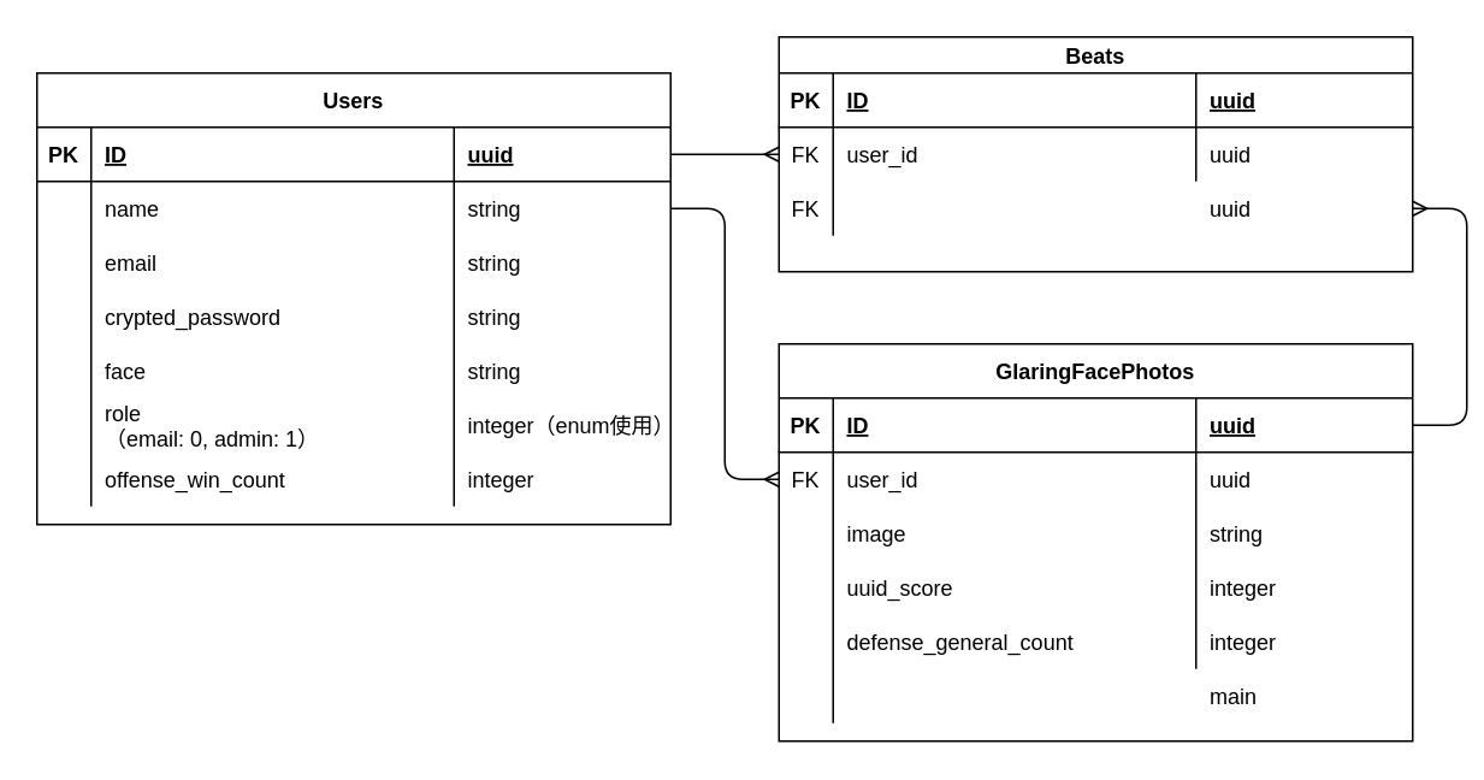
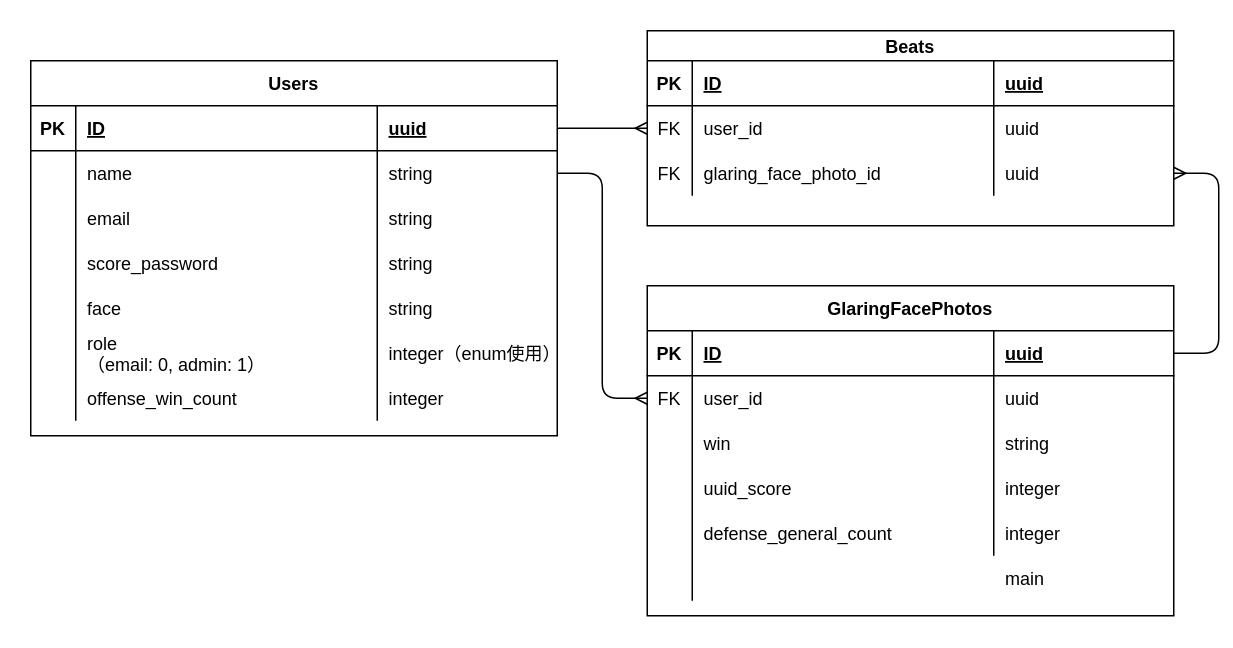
  <mxCell id="0" />
  <mxCell id="1" parent="0" />
  <mxCell id="2" value="Users" style="shape=table;startSize=30;container=1;collapsible=1;childLayout=tableLayout;fixedRows=1;rowLines=0;fontStyle=1;align=center;resizeLast=1;" vertex="1" parent="1"><mxGeometry x="20" y="40" width="351" height="250" as="geometry" /></mxCell>
  <mxCell id="3" value="" style="shape=partialRectangle;collapsible=0;dropTarget=0;pointerEvents=0;fillColor=none;top=0;left=0;bottom=1;right=0;points=[[0,0.5],[1,0.5]];portConstraint=eastwest;" vertex="1" parent="2"><mxGeometry y="30" width="351" height="30" as="geometry" /></mxCell>
  <mxCell id="4" value="PK" style="shape=partialRectangle;connectable=0;fillColor=none;top=0;left=0;bottom=0;right=0;fontStyle=1;overflow=hidden;" vertex="1" parent="3"><mxGeometry width="30" height="30" as="geometry"><mxRectangle width="30" height="30" as="alternateBounds" /></mxGeometry></mxCell>
  <mxCell id="5" value="ID" style="shape=partialRectangle;connectable=0;fillColor=none;top=0;left=0;bottom=0;right=0;align=left;spacingLeft=6;fontStyle=5;overflow=hidden;" vertex="1" parent="3"><mxGeometry x="30" width="201.0" height="30" as="geometry"><mxRectangle width="201.0" height="30" as="alternateBounds" /></mxGeometry></mxCell>
  <mxCell id="6" value="uuid" style="shape=partialRectangle;connectable=0;fillColor=none;top=0;left=0;bottom=0;right=0;align=left;spacingLeft=6;fontStyle=5;overflow=hidden;" vertex="1" parent="3"><mxGeometry x="231.0" width="120.0" height="30" as="geometry"><mxRectangle width="120.0" height="30" as="alternateBounds" /></mxGeometry></mxCell>
  <mxCell id="7" value="" style="shape=partialRectangle;collapsible=0;dropTarget=0;pointerEvents=0;fillColor=none;top=0;left=0;bottom=0;right=0;points=[[0,0.5],[1,0.5]];portConstraint=eastwest;" vertex="1" parent="2"><mxGeometry y="60" width="351" height="30" as="geometry" /></mxCell>
  <mxCell id="8" value="" style="shape=partialRectangle;connectable=0;fillColor=none;top=0;left=0;bottom=0;right=0;editable=1;overflow=hidden;" vertex="1" parent="7"><mxGeometry width="30" height="30" as="geometry"><mxRectangle width="30" height="30" as="alternateBounds" /></mxGeometry></mxCell>
  <mxCell id="9" value="name" style="shape=partialRectangle;connectable=0;fillColor=none;top=0;left=0;bottom=0;right=0;align=left;spacingLeft=6;overflow=hidden;" vertex="1" parent="7"><mxGeometry x="30" width="201.0" height="30" as="geometry"><mxRectangle width="201.0" height="30" as="alternateBounds" /></mxGeometry></mxCell>
  <mxCell id="10" value="string" style="shape=partialRectangle;connectable=0;fillColor=none;top=0;left=0;bottom=0;right=0;align=left;spacingLeft=6;overflow=hidden;" vertex="1" parent="7"><mxGeometry x="231.0" width="120.0" height="30" as="geometry"><mxRectangle width="120.0" height="30" as="alternateBounds" /></mxGeometry></mxCell>
  <mxCell id="11" style="shape=partialRectangle;collapsible=0;dropTarget=0;pointerEvents=0;fillColor=none;top=0;left=0;bottom=0;right=0;points=[[0,0.5],[1,0.5]];portConstraint=eastwest;" vertex="1" parent="2"><mxGeometry y="90" width="351" height="30" as="geometry" /></mxCell>
  <mxCell id="12" style="shape=partialRectangle;connectable=0;fillColor=none;top=0;left=0;bottom=0;right=0;editable=1;overflow=hidden;" vertex="1" parent="11"><mxGeometry width="30" height="30" as="geometry"><mxRectangle width="30" height="30" as="alternateBounds" /></mxGeometry></mxCell>
  <mxCell id="13" value="email" style="shape=partialRectangle;connectable=0;fillColor=none;top=0;left=0;bottom=0;right=0;align=left;spacingLeft=6;overflow=hidden;" vertex="1" parent="11"><mxGeometry x="30" width="201.0" height="30" as="geometry"><mxRectangle width="201.0" height="30" as="alternateBounds" /></mxGeometry></mxCell>
  <mxCell id="14" value="string" style="shape=partialRectangle;connectable=0;fillColor=none;top=0;left=0;bottom=0;right=0;align=left;spacingLeft=6;overflow=hidden;" vertex="1" parent="11"><mxGeometry x="231.0" width="120.0" height="30" as="geometry"><mxRectangle width="120.0" height="30" as="alternateBounds" /></mxGeometry></mxCell>
  <mxCell id="15" style="shape=partialRectangle;collapsible=0;dropTarget=0;pointerEvents=0;fillColor=none;top=0;left=0;bottom=0;right=0;points=[[0,0.5],[1,0.5]];portConstraint=eastwest;" vertex="1" parent="2"><mxGeometry y="120" width="351" height="30" as="geometry" /></mxCell>
  <mxCell id="16" style="shape=partialRectangle;connectable=0;fillColor=none;top=0;left=0;bottom=0;right=0;editable=1;overflow=hidden;" vertex="1" parent="15"><mxGeometry width="30" height="30" as="geometry"><mxRectangle width="30" height="30" as="alternateBounds" /></mxGeometry></mxCell>
- <mxCell id="17" value="crypted_password" style="shape=partialRectangle;connectable=0;fillColor=none;top=0;left=0;bottom=0;right=0;align=left;spacingLeft=6;overflow=hidden;" vertex="1" parent="15"><mxGeometry x="30" width="201.0" height="30" as="geometry"><mxRectangle width="201.0" height="30" as="alternateBounds" /></mxGeometry></mxCell>
+ <mxCell id="17" value="score_password" style="shape=partialRectangle;connectable=0;fillColor=none;top=0;left=0;bottom=0;right=0;align=left;spacingLeft=6;overflow=hidden;" vertex="1" parent="15"><mxGeometry x="30" width="201.0" height="30" as="geometry"><mxRectangle width="201.0" height="30" as="alternateBounds" /></mxGeometry></mxCell>
  <mxCell id="18" value="string" style="shape=partialRectangle;connectable=0;fillColor=none;top=0;left=0;bottom=0;right=0;align=left;spacingLeft=6;overflow=hidden;" vertex="1" parent="15"><mxGeometry x="231.0" width="120.0" height="30" as="geometry"><mxRectangle width="120.0" height="30" as="alternateBounds" /></mxGeometry></mxCell>
  <mxCell id="19" style="shape=partialRectangle;collapsible=0;dropTarget=0;pointerEvents=0;fillColor=none;top=0;left=0;bottom=0;right=0;points=[[0,0.5],[1,0.5]];portConstraint=eastwest;" vertex="1" parent="2"><mxGeometry y="150" width="351" height="30" as="geometry" /></mxCell>
  <mxCell id="20" style="shape=partialRectangle;connectable=0;fillColor=none;top=0;left=0;bottom=0;right=0;editable=1;overflow=hidden;" vertex="1" parent="19"><mxGeometry width="30" height="30" as="geometry"><mxRectangle width="30" height="30" as="alternateBounds" /></mxGeometry></mxCell>
  <mxCell id="21" value="face" style="shape=partialRectangle;connectable=0;fillColor=none;top=0;left=0;bottom=0;right=0;align=left;spacingLeft=6;overflow=hidden;" vertex="1" parent="19"><mxGeometry x="30" width="201.0" height="30" as="geometry"><mxRectangle width="201.0" height="30" as="alternateBounds" /></mxGeometry></mxCell>
  <mxCell id="22" value="string" style="shape=partialRectangle;connectable=0;fillColor=none;top=0;left=0;bottom=0;right=0;align=left;spacingLeft=6;overflow=hidden;" vertex="1" parent="19"><mxGeometry x="231.0" width="120.0" height="30" as="geometry"><mxRectangle width="120.0" height="30" as="alternateBounds" /></mxGeometry></mxCell>
  <mxCell id="23" style="shape=partialRectangle;collapsible=0;dropTarget=0;pointerEvents=0;fillColor=none;top=0;left=0;bottom=0;right=0;points=[[0,0.5],[1,0.5]];portConstraint=eastwest;" vertex="1" parent="2"><mxGeometry y="180" width="351" height="30" as="geometry" /></mxCell>
  <mxCell id="24" style="shape=partialRectangle;connectable=0;fillColor=none;top=0;left=0;bottom=0;right=0;editable=1;overflow=hidden;" vertex="1" parent="23"><mxGeometry width="30" height="30" as="geometry"><mxRectangle width="30" height="30" as="alternateBounds" /></mxGeometry></mxCell>
  <mxCell id="25" value="role&#10;（email: 0, admin: 1）" style="shape=partialRectangle;connectable=0;fillColor=none;top=0;left=0;bottom=0;right=0;align=left;spacingLeft=6;overflow=hidden;" vertex="1" parent="23"><mxGeometry x="30" width="201.0" height="30" as="geometry"><mxRectangle width="201.0" height="30" as="alternateBounds" /></mxGeometry></mxCell>
  <mxCell id="26" value="integer（enum使用）" style="shape=partialRectangle;connectable=0;fillColor=none;top=0;left=0;bottom=0;right=0;align=left;spacingLeft=6;overflow=hidden;" vertex="1" parent="23"><mxGeometry x="231.0" width="120.0" height="30" as="geometry"><mxRectangle width="120.0" height="30" as="alternateBounds" /></mxGeometry></mxCell>
  <mxCell id="27" style="shape=partialRectangle;collapsible=0;dropTarget=0;pointerEvents=0;fillColor=none;top=0;left=0;bottom=0;right=0;points=[[0,0.5],[1,0.5]];portConstraint=eastwest;" vertex="1" parent="2"><mxGeometry y="210" width="351" height="30" as="geometry" /></mxCell>
  <mxCell id="28" style="shape=partialRectangle;connectable=0;fillColor=none;top=0;left=0;bottom=0;right=0;editable=1;overflow=hidden;" vertex="1" parent="27"><mxGeometry width="30" height="30" as="geometry"><mxRectangle width="30" height="30" as="alternateBounds" /></mxGeometry></mxCell>
  <mxCell id="29" value="offense_win_count" style="shape=partialRectangle;connectable=0;fillColor=none;top=0;left=0;bottom=0;right=0;align=left;spacingLeft=6;overflow=hidden;" vertex="1" parent="27"><mxGeometry x="30" width="201.0" height="30" as="geometry"><mxRectangle width="201.0" height="30" as="alternateBounds" /></mxGeometry></mxCell>
  <mxCell id="30" value="integer" style="shape=partialRectangle;connectable=0;fillColor=none;top=0;left=0;bottom=0;right=0;align=left;spacingLeft=6;overflow=hidden;" vertex="1" parent="27"><mxGeometry x="231.0" width="120.0" height="30" as="geometry"><mxRectangle width="120.0" height="30" as="alternateBounds" /></mxGeometry></mxCell>
  <mxCell id="31" value="GlaringFacePhotos" style="shape=table;startSize=30;container=1;collapsible=1;childLayout=tableLayout;fixedRows=1;rowLines=0;fontStyle=1;align=center;resizeLast=1;" vertex="1" parent="1"><mxGeometry x="431" y="190" width="351" height="220" as="geometry" /></mxCell>
  <mxCell id="32" value="" style="shape=partialRectangle;collapsible=0;dropTarget=0;pointerEvents=0;fillColor=none;top=0;left=0;bottom=1;right=0;points=[[0,0.5],[1,0.5]];portConstraint=eastwest;" vertex="1" parent="31"><mxGeometry y="30" width="351" height="30" as="geometry" /></mxCell>
  <mxCell id="33" value="PK" style="shape=partialRectangle;connectable=0;fillColor=none;top=0;left=0;bottom=0;right=0;fontStyle=1;overflow=hidden;" vertex="1" parent="32"><mxGeometry width="30" height="30" as="geometry"><mxRectangle width="30" height="30" as="alternateBounds" /></mxGeometry></mxCell>
  <mxCell id="34" value="ID" style="shape=partialRectangle;connectable=0;fillColor=none;top=0;left=0;bottom=0;right=0;align=left;spacingLeft=6;fontStyle=5;overflow=hidden;" vertex="1" parent="32"><mxGeometry x="30" width="201" height="30" as="geometry"><mxRectangle width="201" height="30" as="alternateBounds" /></mxGeometry></mxCell>
  <mxCell id="35" value="uuid" style="shape=partialRectangle;connectable=0;fillColor=none;top=0;left=0;bottom=0;right=0;align=left;spacingLeft=6;fontStyle=5;overflow=hidden;" vertex="1" parent="32"><mxGeometry x="231" width="120" height="30" as="geometry"><mxRectangle width="120" height="30" as="alternateBounds" /></mxGeometry></mxCell>
  <mxCell id="36" style="shape=partialRectangle;collapsible=0;dropTarget=0;pointerEvents=0;fillColor=none;top=0;left=0;bottom=0;right=0;points=[[0,0.5],[1,0.5]];portConstraint=eastwest;" vertex="1" parent="31"><mxGeometry y="60" width="351" height="30" as="geometry" /></mxCell>
  <mxCell id="37" value="FK" style="shape=partialRectangle;connectable=0;fillColor=none;top=0;left=0;bottom=0;right=0;editable=1;overflow=hidden;" vertex="1" parent="36"><mxGeometry width="30" height="30" as="geometry"><mxRectangle width="30" height="30" as="alternateBounds" /></mxGeometry></mxCell>
  <mxCell id="38" value="user_id" style="shape=partialRectangle;connectable=0;fillColor=none;top=0;left=0;bottom=0;right=0;align=left;spacingLeft=6;overflow=hidden;" vertex="1" parent="36"><mxGeometry x="30" width="201" height="30" as="geometry"><mxRectangle width="201" height="30" as="alternateBounds" /></mxGeometry></mxCell>
  <mxCell id="39" value="uuid" style="shape=partialRectangle;connectable=0;fillColor=none;top=0;left=0;bottom=0;right=0;align=left;spacingLeft=6;overflow=hidden;" vertex="1" parent="36"><mxGeometry x="231" width="120" height="30" as="geometry"><mxRectangle width="120" height="30" as="alternateBounds" /></mxGeometry></mxCell>
  <mxCell id="40" value="" style="shape=partialRectangle;collapsible=0;dropTarget=0;pointerEvents=0;fillColor=none;top=0;left=0;bottom=0;right=0;points=[[0,0.5],[1,0.5]];portConstraint=eastwest;" vertex="1" parent="31"><mxGeometry y="90" width="351" height="30" as="geometry" /></mxCell>
  <mxCell id="41" value="" style="shape=partialRectangle;connectable=0;fillColor=none;top=0;left=0;bottom=0;right=0;editable=1;overflow=hidden;" vertex="1" parent="40"><mxGeometry width="30" height="30" as="geometry"><mxRectangle width="30" height="30" as="alternateBounds" /></mxGeometry></mxCell>
- <mxCell id="42" value="image" style="shape=partialRectangle;connectable=0;fillColor=none;top=0;left=0;bottom=0;right=0;align=left;spacingLeft=6;overflow=hidden;" vertex="1" parent="40"><mxGeometry x="30" width="201" height="30" as="geometry"><mxRectangle width="201" height="30" as="alternateBounds" /></mxGeometry></mxCell>
+ <mxCell id="42" value="win" style="shape=partialRectangle;connectable=0;fillColor=none;top=0;left=0;bottom=0;right=0;align=left;spacingLeft=6;overflow=hidden;" vertex="1" parent="40"><mxGeometry x="30" width="201" height="30" as="geometry"><mxRectangle width="201" height="30" as="alternateBounds" /></mxGeometry></mxCell>
  <mxCell id="43" value="string" style="shape=partialRectangle;connectable=0;fillColor=none;top=0;left=0;bottom=0;right=0;align=left;spacingLeft=6;overflow=hidden;" vertex="1" parent="40"><mxGeometry x="231" width="120" height="30" as="geometry"><mxRectangle width="120" height="30" as="alternateBounds" /></mxGeometry></mxCell>
  <mxCell id="44" value="" style="shape=partialRectangle;collapsible=0;dropTarget=0;pointerEvents=0;fillColor=none;top=0;left=0;bottom=0;right=0;points=[[0,0.5],[1,0.5]];portConstraint=eastwest;" vertex="1" parent="31"><mxGeometry y="120" width="351" height="30" as="geometry" /></mxCell>
  <mxCell id="45" value="" style="shape=partialRectangle;connectable=0;fillColor=none;top=0;left=0;bottom=0;right=0;editable=1;overflow=hidden;" vertex="1" parent="44"><mxGeometry width="30" height="30" as="geometry"><mxRectangle width="30" height="30" as="alternateBounds" /></mxGeometry></mxCell>
  <mxCell id="46" value="uuid_score" style="shape=partialRectangle;connectable=0;fillColor=none;top=0;left=0;bottom=0;right=0;align=left;spacingLeft=6;overflow=hidden;" vertex="1" parent="44"><mxGeometry x="30" width="201" height="30" as="geometry"><mxRectangle width="201" height="30" as="alternateBounds" /></mxGeometry></mxCell>
  <mxCell id="47" value="integer" style="shape=partialRectangle;connectable=0;fillColor=none;top=0;left=0;bottom=0;right=0;align=left;spacingLeft=6;overflow=hidden;" vertex="1" parent="44"><mxGeometry x="231" width="120" height="30" as="geometry"><mxRectangle width="120" height="30" as="alternateBounds" /></mxGeometry></mxCell>
  <mxCell id="48" style="shape=partialRectangle;collapsible=0;dropTarget=0;pointerEvents=0;fillColor=none;top=0;left=0;bottom=0;right=0;points=[[0,0.5],[1,0.5]];portConstraint=eastwest;" vertex="1" parent="31"><mxGeometry y="150" width="351" height="30" as="geometry" /></mxCell>
  <mxCell id="49" style="shape=partialRectangle;connectable=0;fillColor=none;top=0;left=0;bottom=0;right=0;editable=1;overflow=hidden;" vertex="1" parent="48"><mxGeometry width="30" height="30" as="geometry"><mxRectangle width="30" height="30" as="alternateBounds" /></mxGeometry></mxCell>
  <mxCell id="50" value="defense_general_count" style="shape=partialRectangle;connectable=0;fillColor=none;top=0;left=0;bottom=0;right=0;align=left;spacingLeft=6;overflow=hidden;" vertex="1" parent="48"><mxGeometry x="30" width="201" height="30" as="geometry"><mxRectangle width="201" height="30" as="alternateBounds" /></mxGeometry></mxCell>
  <mxCell id="51" value="integer" style="shape=partialRectangle;connectable=0;fillColor=none;top=0;left=0;bottom=0;right=0;align=left;spacingLeft=6;overflow=hidden;" vertex="1" parent="48"><mxGeometry x="231" width="120" height="30" as="geometry"><mxRectangle width="120" height="30" as="alternateBounds" /></mxGeometry></mxCell>
  <mxCell id="52" style="shape=partialRectangle;collapsible=0;dropTarget=0;pointerEvents=0;fillColor=none;top=0;left=0;bottom=0;right=0;points=[[0,0.5],[1,0.5]];portConstraint=eastwest;" vertex="1" parent="31"><mxGeometry y="180" width="351" height="30" as="geometry" /></mxCell>
  <mxCell id="53" style="shape=partialRectangle;connectable=0;fillColor=none;top=0;left=0;bottom=0;right=0;editable=1;overflow=hidden;" vertex="1" parent="52"><mxGeometry width="30" height="30" as="geometry"><mxRectangle width="30" height="30" as="alternateBounds" /></mxGeometry></mxCell>
  <mxCell id="54" value="main" style="shape=partialRectangle;connectable=0;fillColor=none;top=0;left=0;bottom=0;right=0;align=left;spacingLeft=6;overflow=hidden;" vertex="1" parent="52"><mxGeometry x="231" width="120" height="30" as="geometry"><mxRectangle width="120" height="30" as="alternateBounds" /></mxGeometry></mxCell>
  <mxCell id="55" value="Beats" style="shape=table;startSize=20;container=1;collapsible=1;childLayout=tableLayout;fixedRows=1;rowLines=0;fontStyle=1;align=center;resizeLast=1;" vertex="1" parent="1"><mxGeometry x="431" y="20" width="351" height="130" as="geometry" /></mxCell>
  <mxCell id="56" value="" style="shape=partialRectangle;collapsible=0;dropTarget=0;pointerEvents=0;fillColor=none;top=0;left=0;bottom=1;right=0;points=[[0,0.5],[1,0.5]];portConstraint=eastwest;" vertex="1" parent="55"><mxGeometry y="20" width="351" height="30" as="geometry" /></mxCell>
  <mxCell id="57" value="PK" style="shape=partialRectangle;connectable=0;fillColor=none;top=0;left=0;bottom=0;right=0;fontStyle=1;overflow=hidden;" vertex="1" parent="56"><mxGeometry width="30" height="30" as="geometry"><mxRectangle width="30" height="30" as="alternateBounds" /></mxGeometry></mxCell>
  <mxCell id="58" value="ID" style="shape=partialRectangle;connectable=0;fillColor=none;top=0;left=0;bottom=0;right=0;align=left;spacingLeft=6;fontStyle=5;overflow=hidden;" vertex="1" parent="56"><mxGeometry x="30" width="201" height="30" as="geometry"><mxRectangle width="201" height="30" as="alternateBounds" /></mxGeometry></mxCell>
  <mxCell id="59" value="uuid" style="shape=partialRectangle;connectable=0;fillColor=none;top=0;left=0;bottom=0;right=0;align=left;spacingLeft=6;fontStyle=5;overflow=hidden;" vertex="1" parent="56"><mxGeometry x="231" width="120" height="30" as="geometry"><mxRectangle width="120" height="30" as="alternateBounds" /></mxGeometry></mxCell>
  <mxCell id="60" value="" style="shape=partialRectangle;collapsible=0;dropTarget=0;pointerEvents=0;fillColor=none;top=0;left=0;bottom=0;right=0;points=[[0,0.5],[1,0.5]];portConstraint=eastwest;" vertex="1" parent="55"><mxGeometry y="50" width="351" height="30" as="geometry" /></mxCell>
  <mxCell id="61" value="FK" style="shape=partialRectangle;connectable=0;fillColor=none;top=0;left=0;bottom=0;right=0;editable=1;overflow=hidden;" vertex="1" parent="60"><mxGeometry width="30" height="30" as="geometry"><mxRectangle width="30" height="30" as="alternateBounds" /></mxGeometry></mxCell>
  <mxCell id="62" value="user_id" style="shape=partialRectangle;connectable=0;fillColor=none;top=0;left=0;bottom=0;right=0;align=left;spacingLeft=6;overflow=hidden;" vertex="1" parent="60"><mxGeometry x="30" width="201" height="30" as="geometry"><mxRectangle width="201" height="30" as="alternateBounds" /></mxGeometry></mxCell>
  <mxCell id="63" value="uuid" style="shape=partialRectangle;connectable=0;fillColor=none;top=0;left=0;bottom=0;right=0;align=left;spacingLeft=6;overflow=hidden;" vertex="1" parent="60"><mxGeometry x="231" width="120" height="30" as="geometry"><mxRectangle width="120" height="30" as="alternateBounds" /></mxGeometry></mxCell>
  <mxCell id="64" value="" style="shape=partialRectangle;collapsible=0;dropTarget=0;pointerEvents=0;fillColor=none;top=0;left=0;bottom=0;right=0;points=[[0,0.5],[1,0.5]];portConstraint=eastwest;" vertex="1" parent="55"><mxGeometry y="80" width="351" height="30" as="geometry" /></mxCell>
  <mxCell id="65" value="FK" style="shape=partialRectangle;connectable=0;fillColor=none;top=0;left=0;bottom=0;right=0;editable=1;overflow=hidden;" vertex="1" parent="64"><mxGeometry width="30" height="30" as="geometry"><mxRectangle width="30" height="30" as="alternateBounds" /></mxGeometry></mxCell>
+ <mxCell id="66" value="glaring_face_photo_id" style="shape=partialRectangle;connectable=0;fillColor=none;top=0;left=0;bottom=0;right=0;align=left;spacingLeft=6;overflow=hidden;" vertex="1" parent="64"><mxGeometry x="30" width="201" height="30" as="geometry"><mxRectangle width="201" height="30" as="alternateBounds" /></mxGeometry></mxCell>
  <mxCell id="67" value="uuid" style="shape=partialRectangle;connectable=0;fillColor=none;top=0;left=0;bottom=0;right=0;align=left;spacingLeft=6;overflow=hidden;" vertex="1" parent="64"><mxGeometry x="231" width="120" height="30" as="geometry"><mxRectangle width="120" height="30" as="alternateBounds" /></mxGeometry></mxCell>
  <mxCell id="68" value="" style="edgeStyle=entityRelationEdgeStyle;fontSize=12;html=1;endArrow=ERmany;exitX=1;exitY=0.5;exitDx=0;exitDy=0;entryX=0;entryY=0.5;entryDx=0;entryDy=0;" edge="1" parent="1" source="3" target="60"><mxGeometry width="100" height="100" relative="1" as="geometry"><mxPoint x="382" y="80" as="sourcePoint" /><mxPoint x="482" y="-20" as="targetPoint" /></mxGeometry></mxCell>
  <mxCell id="69" value="" style="edgeStyle=entityRelationEdgeStyle;fontSize=12;html=1;endArrow=ERmany;exitX=1;exitY=0.5;exitDx=0;exitDy=0;entryX=0;entryY=0.5;entryDx=0;entryDy=0;" edge="1" parent="1" source="7" target="36"><mxGeometry width="100" height="100" relative="1" as="geometry"><mxPoint x="381" y="95" as="sourcePoint" /><mxPoint x="441" y="95" as="targetPoint" /></mxGeometry></mxCell>
  <mxCell id="70" value="" style="edgeStyle=entityRelationEdgeStyle;fontSize=12;html=1;endArrow=ERmany;entryX=1;entryY=0.5;entryDx=0;entryDy=0;" edge="1" parent="1" source="32" target="64"><mxGeometry width="100" height="100" relative="1" as="geometry"><mxPoint x="401" y="95" as="sourcePoint" /><mxPoint x="461" y="275" as="targetPoint" /></mxGeometry></mxCell>
